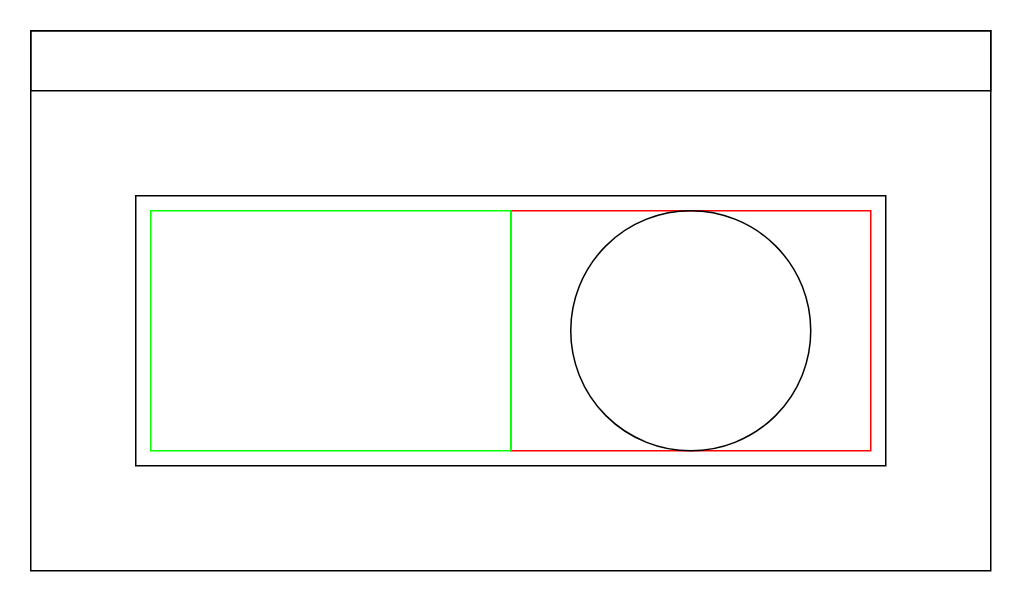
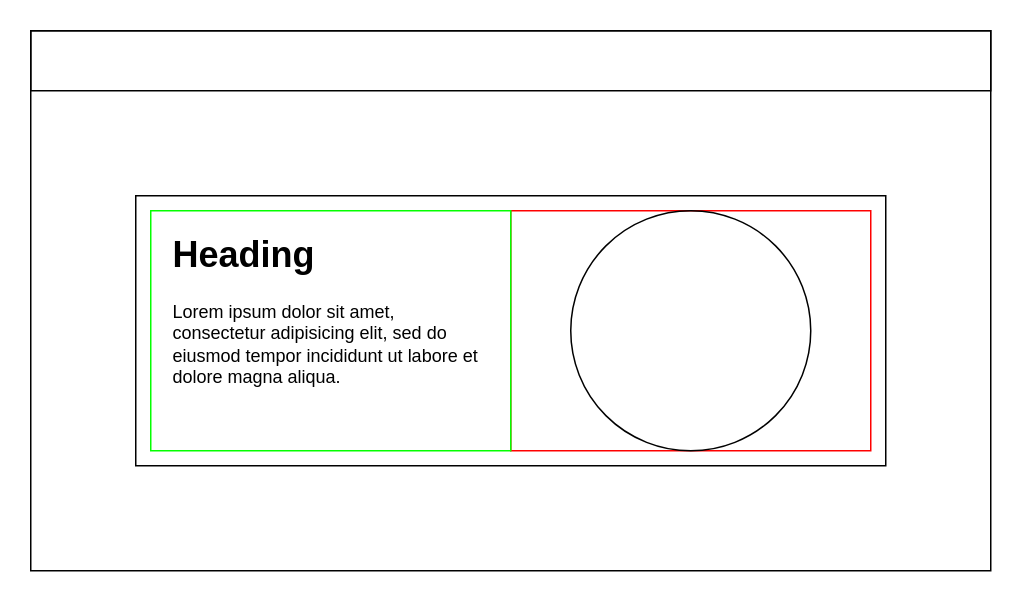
  <mxCell id="0" />
  <mxCell id="1" parent="0" />
  <mxCell id="2" value="" style="rounded=0;whiteSpace=wrap;html=1;fillColor=none;" vertex="1" parent="1"><mxGeometry x="20" y="20" width="640" height="360" as="geometry" /></mxCell>
  <mxCell id="3" value="" style="rounded=0;whiteSpace=wrap;html=1;fillColor=none;" vertex="1" parent="1"><mxGeometry x="20" y="20" width="640" height="40" as="geometry" /></mxCell>
  <mxCell id="4" value="" style="rounded=0;whiteSpace=wrap;html=1;fillColor=none;" vertex="1" parent="1"><mxGeometry x="90" y="130" width="500" height="180" as="geometry" /></mxCell>
  <mxCell id="5" value="" style="rounded=0;whiteSpace=wrap;html=1;fillColor=none;fontColor=#ffffff;strokeColor=#ff0000;" vertex="1" parent="1"><mxGeometry x="340" y="140" width="240" height="160" as="geometry" /></mxCell>
  <mxCell id="6" value="" style="rounded=0;whiteSpace=wrap;html=1;fillColor=none;fontColor=#ffffff;strokeColor=#04ff00;" vertex="1" parent="1"><mxGeometry x="100" y="140" width="240" height="160" as="geometry" /></mxCell>
  <mxCell id="7" value="" style="ellipse;whiteSpace=wrap;html=1;aspect=fixed;fillColor=none;" vertex="1" parent="1"><mxGeometry x="380" y="140" width="160" height="160" as="geometry" /></mxCell>
+ <mxCell id="8" value="&lt;h1&gt;Heading&lt;/h1&gt;&lt;p&gt;Lorem ipsum dolor sit amet, consectetur adipisicing elit, sed do eiusmod tempor incididunt ut labore et dolore magna aliqua.&lt;/p&gt;" style="text;html=1;strokeColor=none;fillColor=none;spacing=5;spacingTop=-20;whiteSpace=wrap;overflow=hidden;rounded=0;" vertex="1" parent="1"><mxGeometry x="110" y="150" width="220" height="140" as="geometry" /></mxCell>
